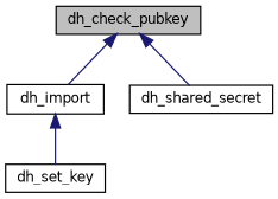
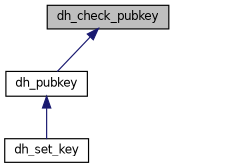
  digraph {
    rankdir=TB
    node [color=black fillcolor=white fontname=Helvetica fontsize=10 shape=record style=filled]
    edge [color=midnightblue dir=back fontname=Helvetica fontsize=10 labelfontname=Helvetica labelfontsize=10 style=solid]
    n1 [fillcolor=grey75 fontcolor=black height=0.2 label=dh_check_pubkey width=0.4]
-   n2 [height=0.2 label=dh_import width=0.4]
-   n3 [height=0.2 label=dh_shared_secret width=0.4]
+   n2 [height=0.2 label=dh_pubkey width=0.4]
    n4 [height=0.2 label=dh_set_key width=0.4]
    n1 -> n2
-   n1 -> n3
    n2 -> n4
  }
